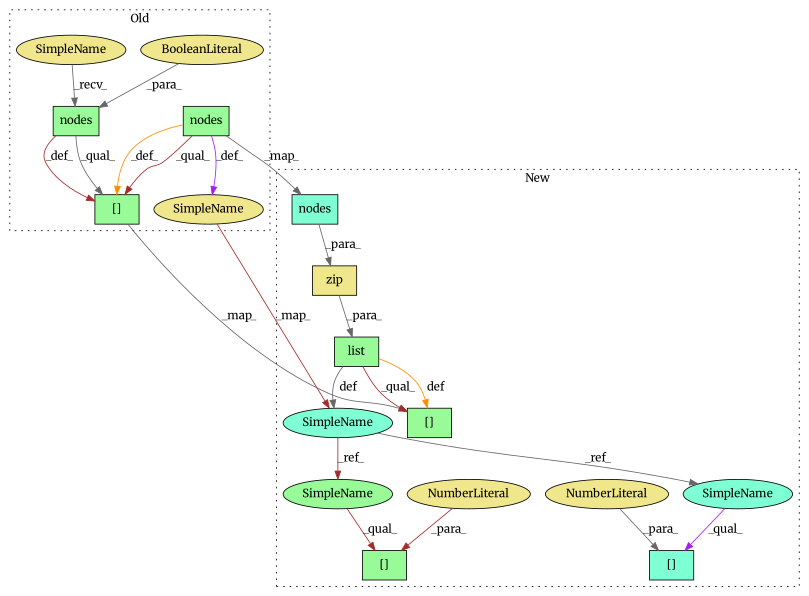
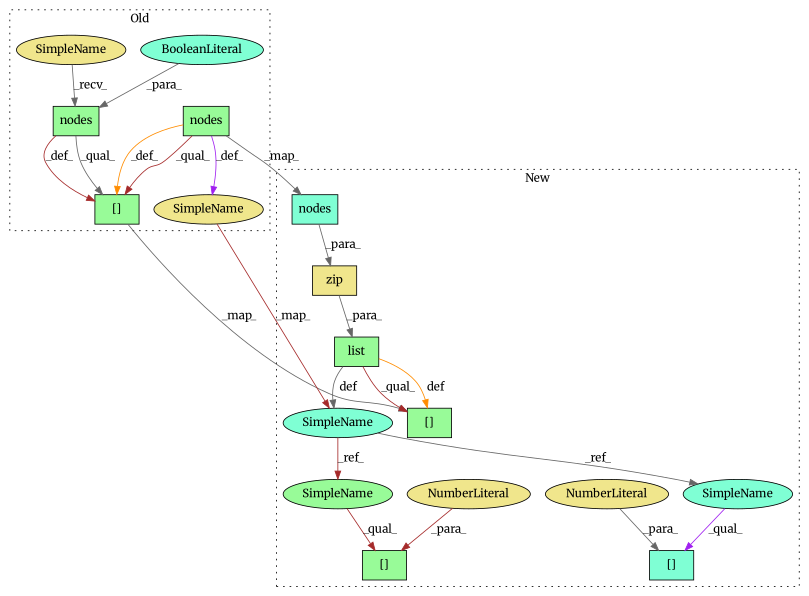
  digraph {
    fontname=Merriweather
    node [a=32 fillcolor=palegreen fontname=Merriweather l="10,1" shape=box style=filled]
    edge [color=gray40 fontname=Merriweather]
    n1 [l="6,1" label=nodes s="2600,2610"]
    n2 [a=2 label="[]" s="2792,2807"]
    n3 [a=42 fillcolor=khaki l=10 label=SimpleName s=2489 shape=ellipse]
    n4 [l="6,1" label=nodes s="2679,2690"]
-   n5 [a=9 fillcolor=khaki l=5 label=BooleanLiteral s=2685 shape=ellipse]
+   n5 [a=9 fillcolor=aquamarine l=5 label=BooleanLiteral s=2685 shape=ellipse]
    n6 [a=42 fillcolor=khaki l=6 label=SimpleName s=2672 shape=ellipse]
    n7 [fillcolor=aquamarine l="6,1" label=nodes s="2594,2604"]
    n8 [l="5,1" label=list s="2511,2517"]
    n9 [a=2 fillcolor=aquamarine label="[]" s="2669,2680"]
    n10 [a=34 fillcolor=khaki l=1 label=NumberLiteral s=2679 shape=ellipse]
    n11 [a=2 label="[]" s="2782,2797"]
    n12 [fillcolor=khaki l="4,1" label=zip s="2583,2605"]
    n13 [a=42 fillcolor=aquamarine l=9 label=SimpleName s=2490 shape=ellipse]
    n14 [a=2 label="[]" s="2656,2667"]
    n15 [a=34 fillcolor=khaki l=1 label=NumberLiteral s=2666 shape=ellipse]
    n16 [a=42 l=9 label=SimpleName s=2656 shape=ellipse]
    n17 [a=42 fillcolor=aquamarine l=9 label=SimpleName s=2669 shape=ellipse]
    subgraph cluster_1 {
      label=Old
      style=dotted
      n1
      n2
      n3
      n4
      n5
      n6
    }
    subgraph cluster_2 {
      label=New
      style=dotted
      n7
      n8
      n9
      n10
      n11
      n12
      n13
      n14
      n15
      n16
      n17
    }
    n1 -> n2 [color=brown label=_qual_]
    n1 -> n2 [color=darkorange label=_def_]
    n1 -> n3 [color=purple label=_def_]
    n1 -> n7 [label=_map_]
    n2 -> n11 [label=_map_]
    n3 -> n13 [color=brown label=_map_]
    n4 -> n2 [label=_qual_]
    n4 -> n2 [color=brown label=_def_]
    n5 -> n4 [label=_para_]
    n6 -> n4 [label=_recv_]
    n7 -> n12 [label=_para_]
    n8 -> n11 [color=brown label=_qual_]
    n8 -> n11 [color=darkorange label=_def_]
    n8 -> n13 [label=_def_]
    n10 -> n9 [label=_para_]
    n12 -> n8 [label=_para_]
    n13 -> n16 [color=brown label=_ref_]
    n13 -> n17 [label=_ref_]
    n15 -> n14 [color=brown label=_para_]
    n16 -> n14 [color=brown label=_qual_]
    n17 -> n9 [color=purple label=_qual_]
  }
